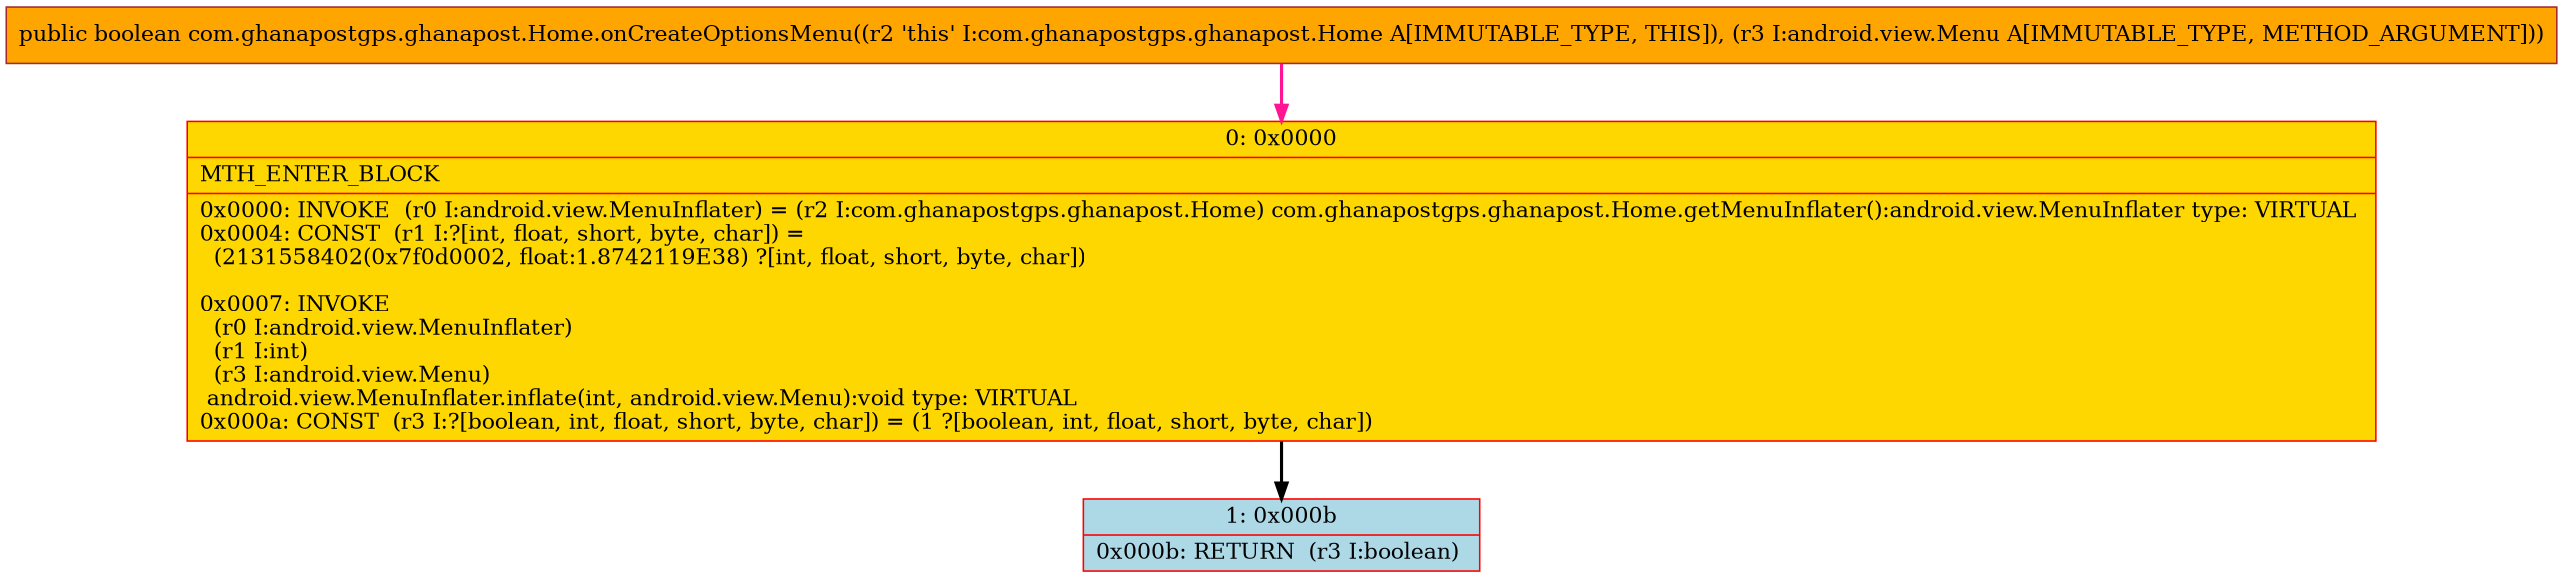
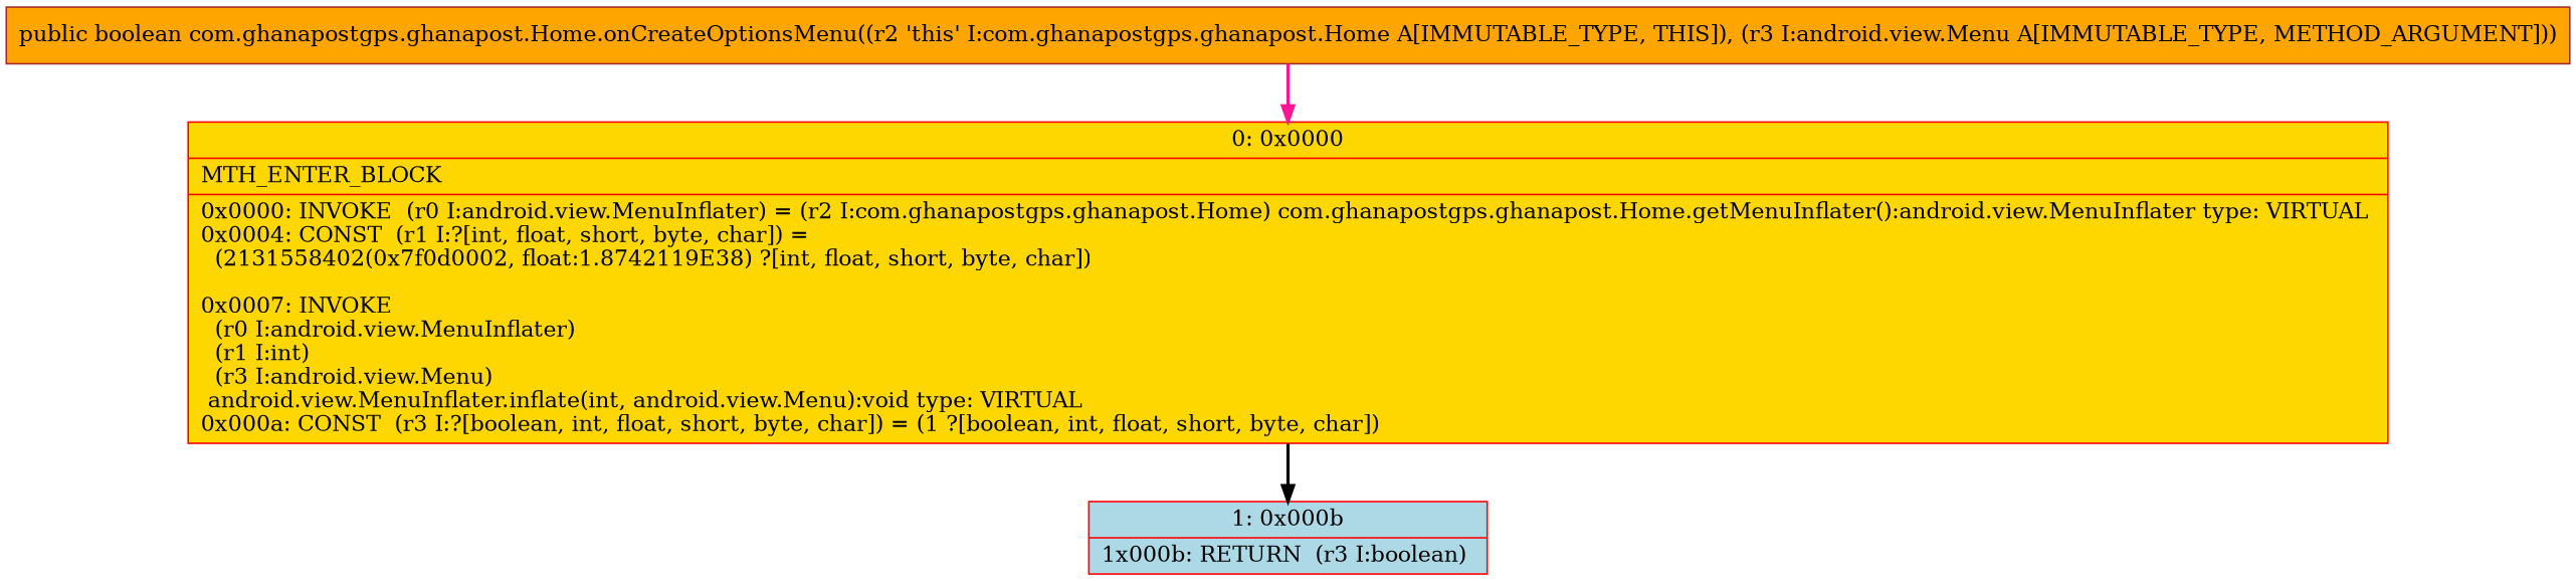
  digraph {
    node [shape=record style=filled color=red]
    edge [style=bold]
    n1 [label="{0\:\ 0x0000|MTH_ENTER_BLOCK\l|0x0000: INVOKE  (r0 I:android.view.MenuInflater) = (r2 I:com.ghanapostgps.ghanapost.Home) com.ghanapostgps.ghanapost.Home.getMenuInflater():android.view.MenuInflater type: VIRTUAL \l0x0004: CONST  (r1 I:?[int, float, short, byte, char]) = \l  (2131558402(0x7f0d0002, float:1.8742119E38) ?[int, float, short, byte, char])\l \l0x0007: INVOKE  \l  (r0 I:android.view.MenuInflater)\l  (r1 I:int)\l  (r3 I:android.view.Menu)\l android.view.MenuInflater.inflate(int, android.view.Menu):void type: VIRTUAL \l0x000a: CONST  (r3 I:?[boolean, int, float, short, byte, char]) = (1 ?[boolean, int, float, short, byte, char]) \l}" fillcolor=gold]
-   n2 [label="{1\:\ 0x000b|0x000b: RETURN  (r3 I:boolean) \l}" fillcolor=lightblue]
+   n2 [label="{1\:\ 0x000b|1x000b: RETURN  (r3 I:boolean) \l}" fillcolor=lightblue]
    n3 [label="{public boolean com.ghanapostgps.ghanapost.Home.onCreateOptionsMenu((r2 'this' I:com.ghanapostgps.ghanapost.Home A[IMMUTABLE_TYPE, THIS]), (r3 I:android.view.Menu A[IMMUTABLE_TYPE, METHOD_ARGUMENT])) }" fillcolor=orange color=brown]
    n1 -> n2 [color=black]
    n3 -> n1 [color=deeppink]
  }
